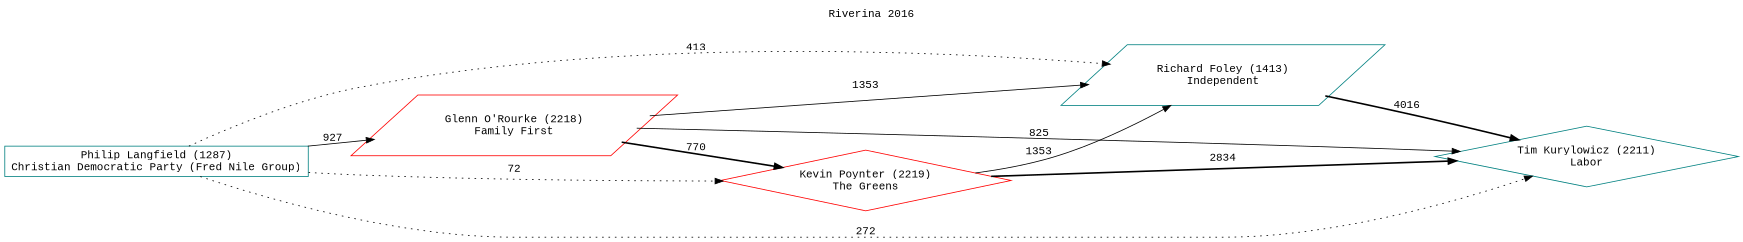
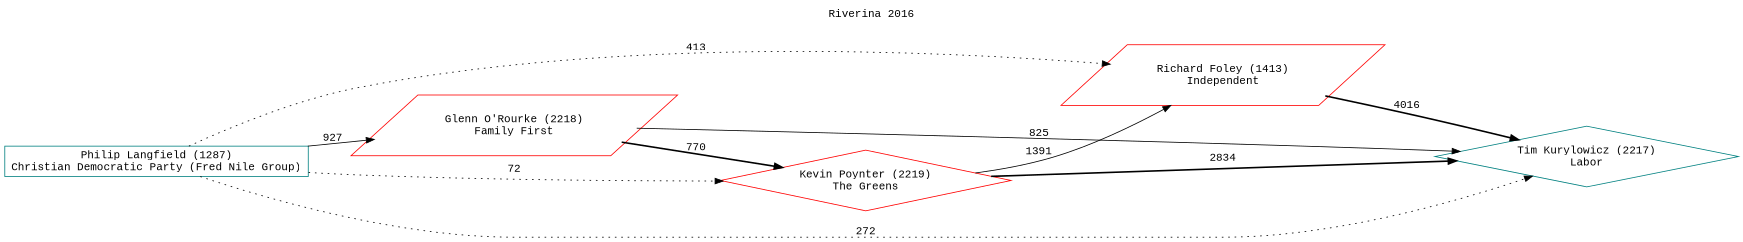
  digraph {
    fontname="Liberation Mono"
    label="Riverina 2016"
    labelloc=t
    mclimit=10
    rankdir=LR
    node [color=teal fontname="Liberation Mono" shape=parallelogram]
    edge [fontname="Liberation Mono" style=solid]
-   n1 [label="Richard Foley (1413)\nIndependent"]
-   n2 [label="Tim Kurylowicz (2211)\nLabor" shape=diamond]
+   n1 [color=red label="Richard Foley (1413)\nIndependent"]
+   n2 [label="Tim Kurylowicz (2217)\nLabor" shape=diamond]
    n3 [color=red label="Glenn O'Rourke (2218)\nFamily First"]
    n4 [color=red label="Kevin Poynter (2219)\nThe Greens" shape=diamond]
    n5 [label="Philip Langfield (1287)\nChristian Democratic Party (Fred Nile Group)" shape=box]
    n1 -> n2 [label=4016 style=bold]
-   n3 -> n1 [label=1353]
    n3 -> n2 [label=825]
    n3 -> n4 [label=770 style=bold]
-   n4 -> n1 [label=1353]
+   n4 -> n1 [label=1391]
    n4 -> n2 [label=2834 style=bold]
    n5 -> n1 [label=413 style=dotted]
    n5 -> n2 [label=272 style=dotted]
    n5 -> n3 [label=927]
    n5 -> n4 [label=72 style=dotted]
  }
